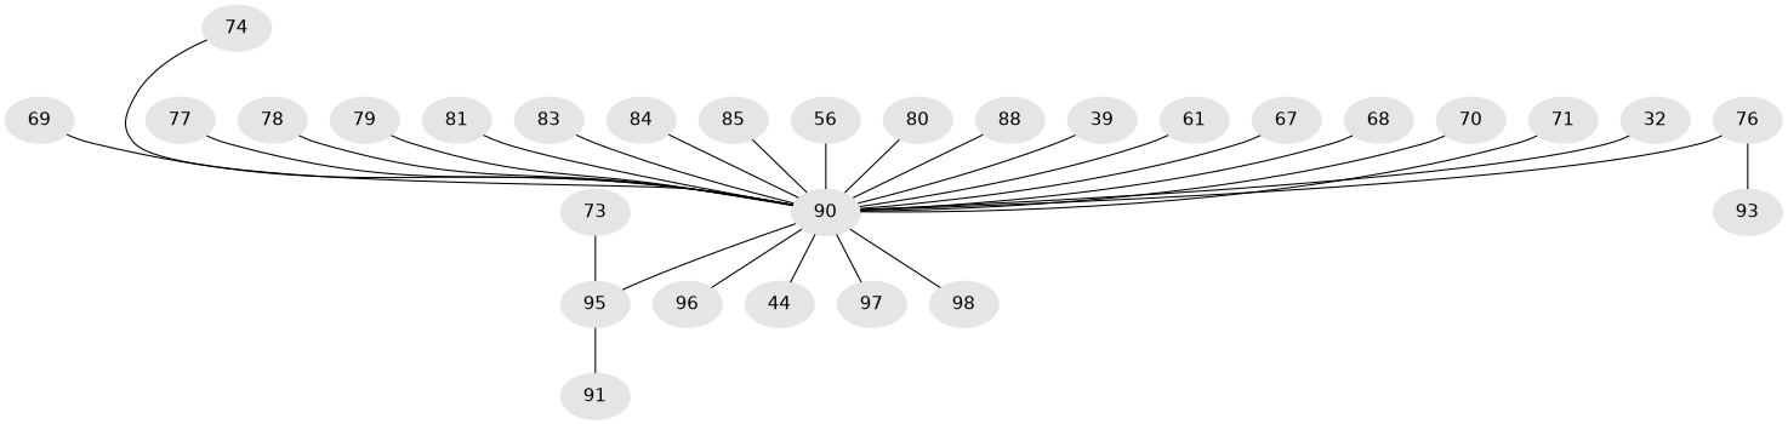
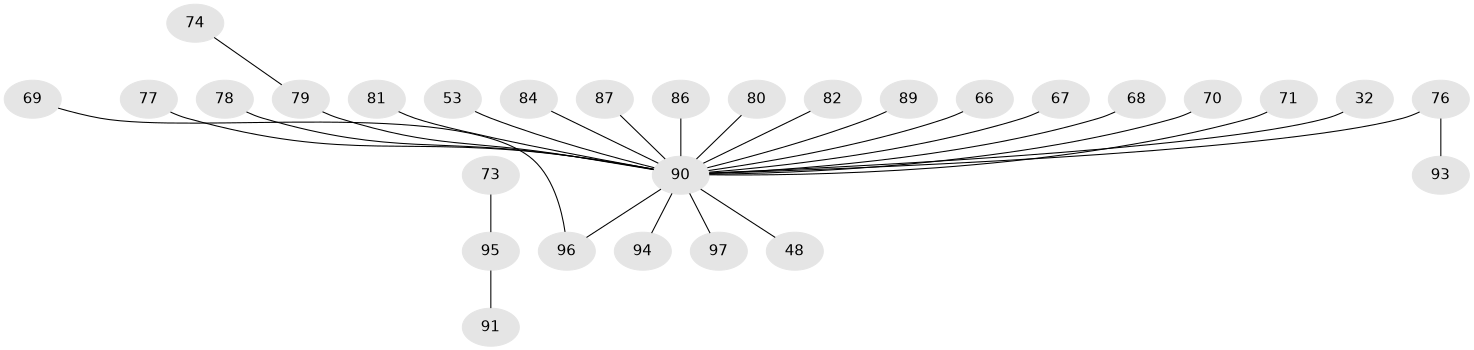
  graph {
    fontname="DejaVu Sans"
    node [color=gray90 fontname="DejaVu Sans" style=filled]
    edge [fontname="DejaVu Sans"]
    90 [super="+82+65"]
-   94 [label=44]
+   94
    95
    96
    97
-   98 [super="+80+92"]
-   66 [label=61]
+   98 [super="+80+92" label=48]
+   66
    67
    68
    69
    70
    71
    n13 [label=32 super="+40"]
    73
    74
    76
    93
    77
    78
    79
    81
-   83
+   83 [label=53]
    84
-   85
-   86 [label=56]
+   85 [label=87]
+   86
    n26 [label=80]
-   88
-   89 [label=39]
+   88 [label=82]
+   89
    91
    90 -- 94
-   90 -- 95
    90 -- 96
    90 -- 97
    90 -- 98
    95 -- 91
    66 -- 90
    67 -- 90
    68 -- 90
-   69 -- 90
+   69 -- 96
    70 -- 90
    71 -- 90
    n13 -- 90
    73 -- 95
-   74 -- 90
+   74 -- 79
    76 -- 90
    76 -- 93
    77 -- 90
    78 -- 90
    79 -- 90
    81 -- 90
    83 -- 90
    84 -- 90
    85 -- 90
    86 -- 90
    n26 -- 90
    88 -- 90
    89 -- 90
  }
